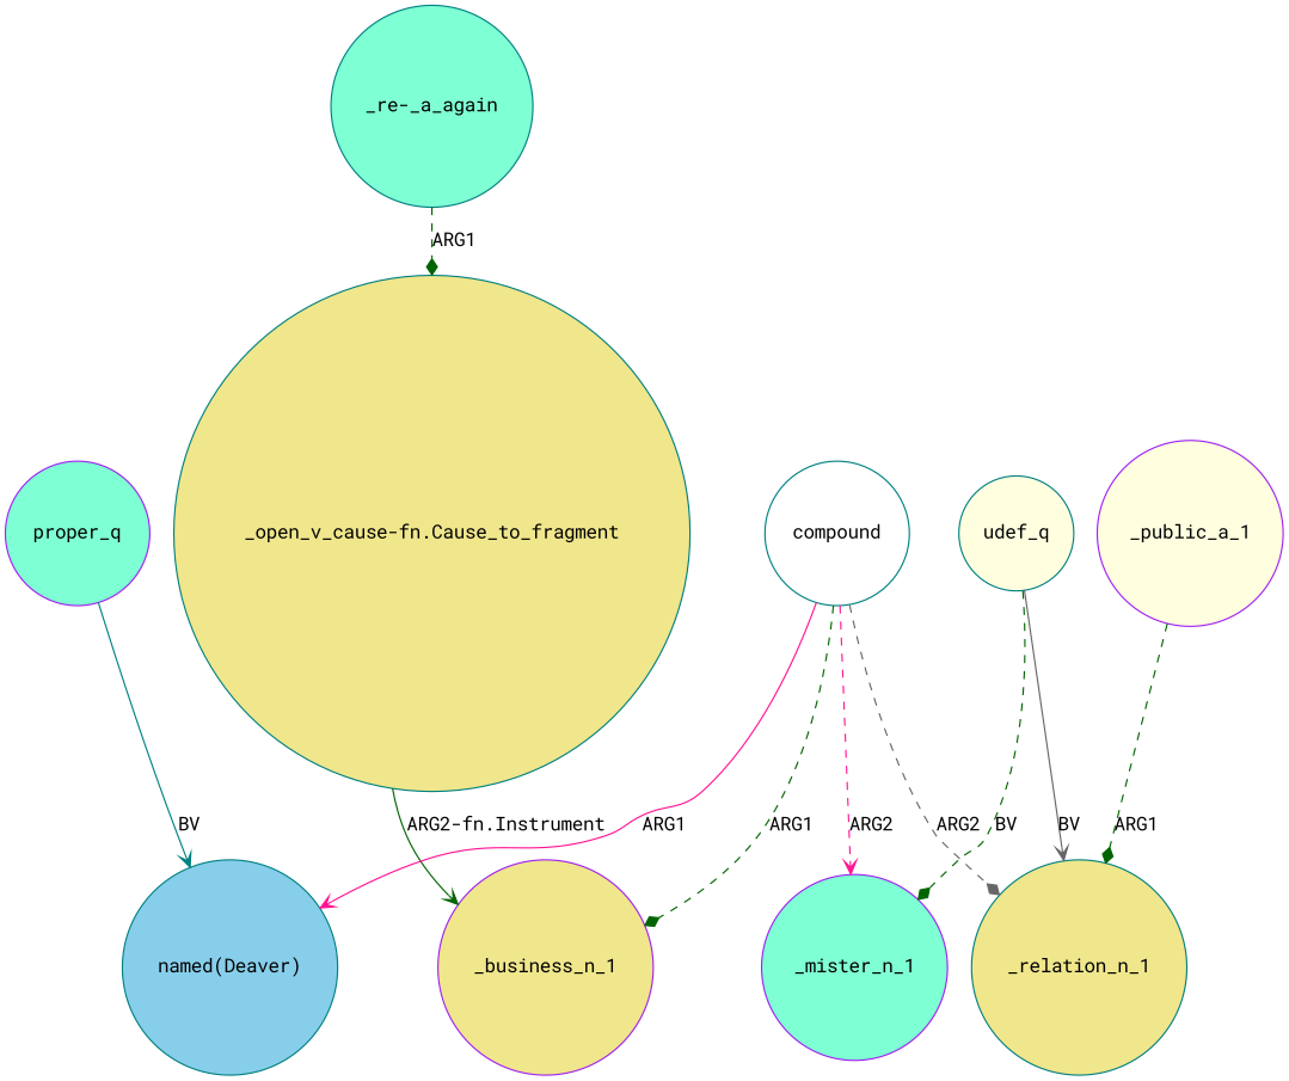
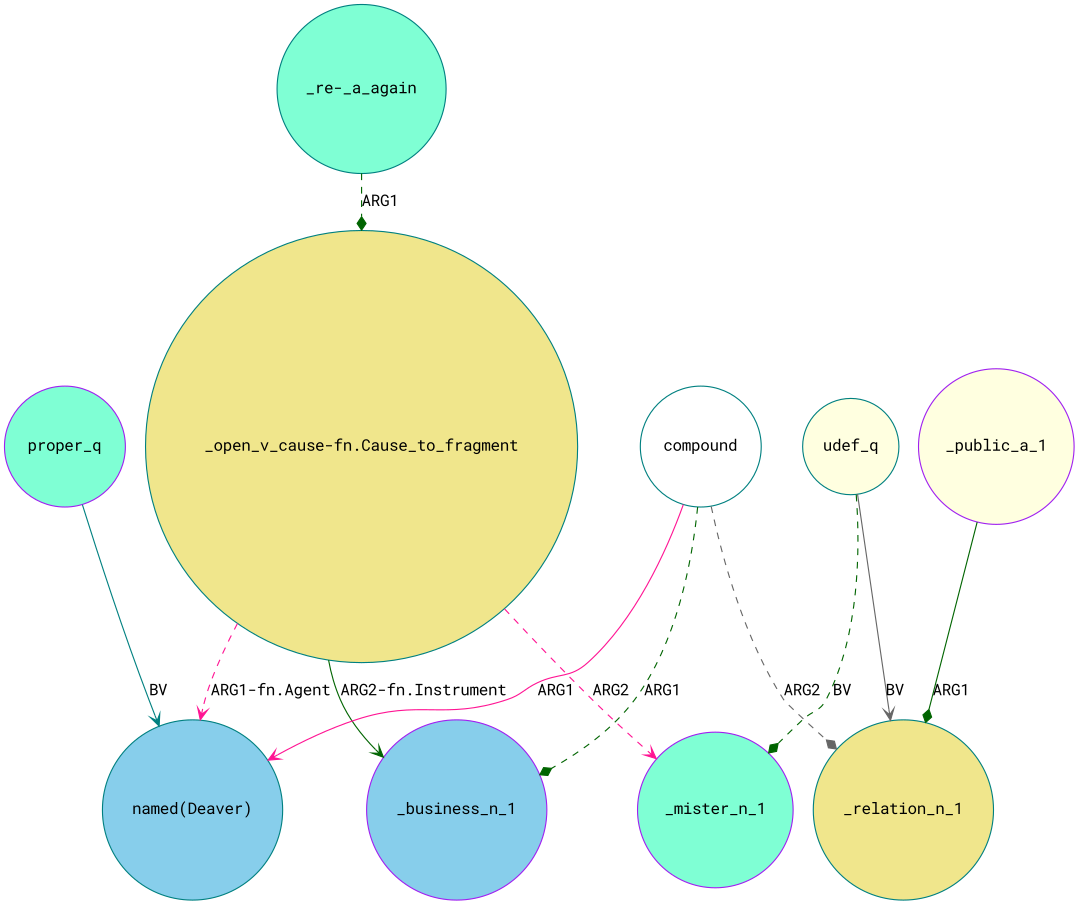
  digraph {
    fontname="Roboto Mono"
    node [color=teal fillcolor=aquamarine fontname="Roboto Mono" shape=circle style=filled]
    edge [arrowhead=vee color=darkgreen fontname="Roboto Mono" style=dashed]
    "_open_v_cause-fn.Cause_to_fragment" [fillcolor=khaki]
-   _business_n_1 [color=purple fillcolor=khaki]
+   _business_n_1 [color=purple fillcolor=skyblue]
    "named(Deaver)" [fillcolor=skyblue]
    "_re-_a_again"
    compound [fillcolor=white]
    _relation_n_1 [fillcolor=khaki]
    _mister_n_1 [color=purple]
    udef_q [fillcolor=lightyellow]
    _public_a_1 [color=purple fillcolor=lightyellow]
    proper_q [color=purple]
    "_open_v_cause-fn.Cause_to_fragment" -> _business_n_1 [label="ARG2-fn.Instrument" style=solid]
+   "_open_v_cause-fn.Cause_to_fragment" -> "named(Deaver)" [color=deeppink label="ARG1-fn.Agent"]
    "_re-_a_again" -> "_open_v_cause-fn.Cause_to_fragment" [arrowhead=diamond label=ARG1]
    compound -> _business_n_1 [arrowhead=diamond label=ARG1]
    compound -> "named(Deaver)" [color=deeppink label=ARG1 style=solid]
    compound -> _relation_n_1 [arrowhead=diamond color=gray40 label=ARG2]
-   compound -> _mister_n_1 [color=deeppink label=ARG2]
+   "_open_v_cause-fn.Cause_to_fragment" -> _mister_n_1 [color=deeppink label=ARG2]
    udef_q -> _relation_n_1 [color=gray40 label=BV style=solid]
    udef_q -> _mister_n_1 [arrowhead=diamond label=BV]
-   _public_a_1 -> _relation_n_1 [arrowhead=diamond label=ARG1]
+   _public_a_1 -> _relation_n_1 [arrowhead=diamond label=ARG1 style=solid]
    proper_q -> "named(Deaver)" [color=teal label=BV style=solid]
  }
